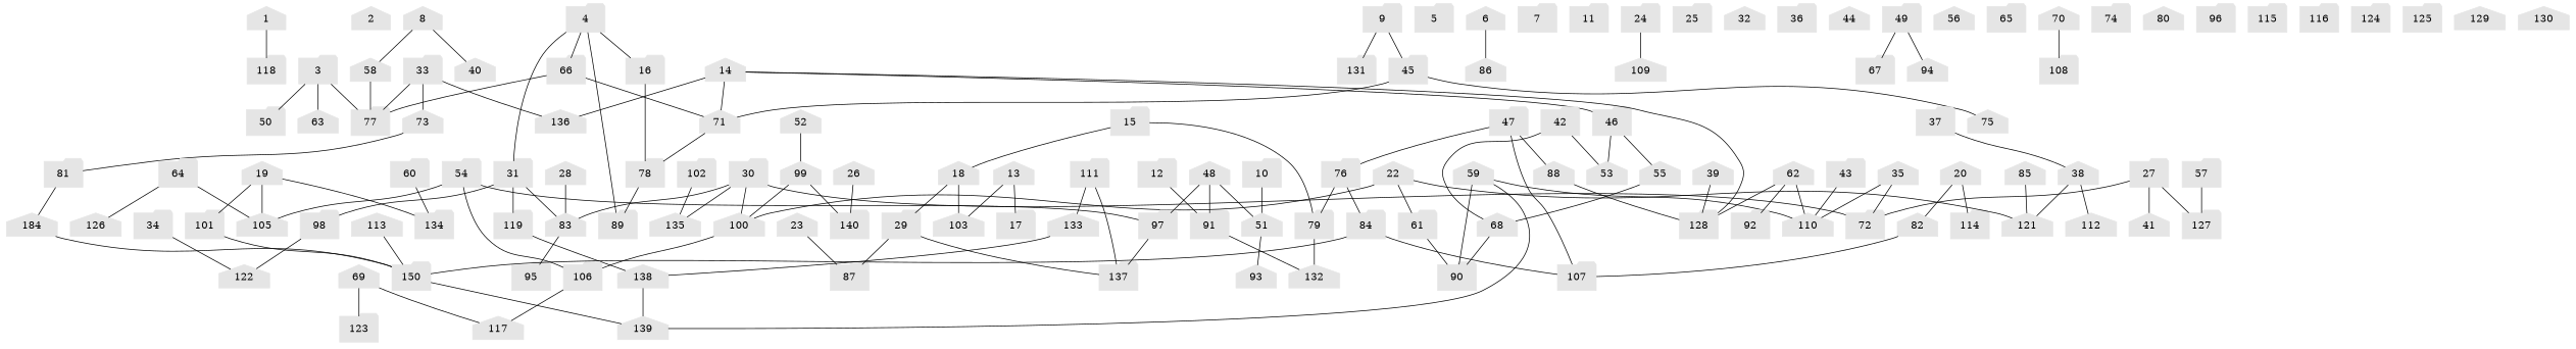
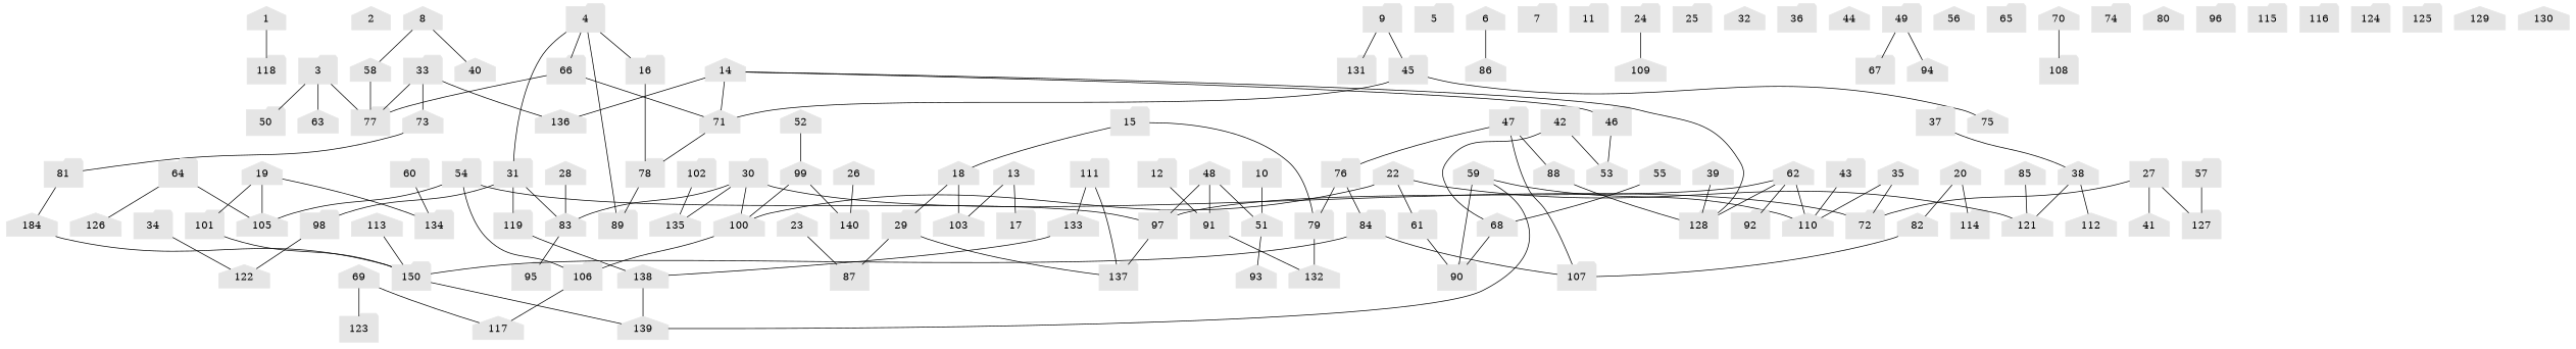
  graph {
    node [color=gray90 shape=folder style=filled]
    1 [shape=house]
    118
    2 [shape=house]
    3
    50
    63 [shape=house]
    77
    4
    16
    31
    66
    89
    78
    83 [shape=house]
    98
    119
    71 [shape=house]
    5
    6 [shape=house]
    86 [shape=house]
    7
    8 [shape=house]
    40 [shape=house]
    58 [shape=house]
    9
    45
    131
    75 [shape=house]
    51 [shape=house]
    10
    93 [shape=house]
    11
    12
    91
    132 [shape=house]
    13 [shape=house]
    17
    103 [shape=house]
    14 [shape=house]
    46
    128
    136 [shape=house]
    53 [shape=house]
    55 [shape=house]
    18 [shape=house]
    15
    79
    29
    138 [shape=house]
    139 [shape=house]
    87
    137
    19 [shape=house]
    101
    105 [shape=house]
    134
    n57 [label=150]
    20 [shape=house]
    82 [shape=house]
    114
    107
    22 [shape=house]
    61
    100 [shape=house]
    121 [shape=house]
    90
    106
    23 [shape=house]
    109 [shape=house]
    24
    25
    26 [shape=house]
    140
    41 [shape=house]
    27
    72
    127
    28 [shape=house]
    95
    30
    135 [shape=house]
    122 [shape=house]
    32 [shape=house]
    33
    73 [shape=house]
    81
    34
    35 [shape=house]
    110 [shape=house]
    36
    38 [shape=house]
    37
    112 [shape=house]
    39 [shape=house]
    42
    68 [shape=house]
    43
    44 [shape=house]
    47
    76
    88 [shape=house]
    84
    48 [shape=house]
    97
    49
    67
    94 [shape=house]
    52 [shape=house]
    99 [shape=house]
    54
    117 [shape=house]
    56 [shape=house]
    57
    59 [shape=house]
    60
    62 [shape=house]
    92
    64
    126 [shape=house]
    65
    69 [shape=house]
    123
    70 [shape=house]
    108
    n125 [label=184 shape=house]
    74
    80 [shape=house]
    85 [shape=house]
    96
    102
    111
    133 [shape=house]
    113 [shape=house]
    115
    116
    124
    125
    129 [shape=house]
    130 [shape=house]
    1 -- 118
    3 -- 50
    3 -- 63
    3 -- 77
    4 -- 16
    4 -- 31
    4 -- 66
    4 -- 89
    16 -- 78
    31 -- 83
    31 -- 98
    31 -- 119
    66 -- 77
    66 -- 71
    78 -- 89
    83 -- 95
    98 -- 122
    119 -- 138
    71 -- 78
    6 -- 86
    8 -- 40
    8 -- 58
    58 -- 77
    9 -- 45
    9 -- 131
    45 -- 71
    45 -- 75
    51 -- 93
    10 -- 51
    12 -- 91
    91 -- 132
    13 -- 17
    13 -- 103
    14 -- 71
    14 -- 46
    14 -- 128
    14 -- 136
    46 -- 53
-   46 -- 55
    55 -- 68
    18 -- 103
    18 -- 29
    15 -- 18
    15 -- 79
    79 -- 132
    29 -- 87
    29 -- 137
    138 -- 139
    19 -- 101
    19 -- 105
    19 -- 134
    101 -- n57
    n57 -- 139
    20 -- 82
    20 -- 114
    82 -- 107
    22 -- 61
    22 -- 100
    22 -- 121
    61 -- 90
    100 -- 106
    106 -- 117
    23 -- 87
    24 -- 109
    26 -- 140
    27 -- 41
    27 -- 72
    27 -- 127
    28 -- 83
    30 -- 83
    30 -- 100
    30 -- 72
    30 -- 135
    33 -- 77
    33 -- 136
    33 -- 73
    73 -- 81
    81 -- n125
    34 -- 122
    35 -- 72
    35 -- 110
    38 -- 121
    38 -- 112
    37 -- 38
    39 -- 128
    42 -- 53
    42 -- 68
    68 -- 90
    43 -- 110
    47 -- 107
    47 -- 76
    47 -- 88
    76 -- 79
    76 -- 84
    88 -- 128
    84 -- n57
    84 -- 107
    48 -- 51
    48 -- 91
    48 -- 97
    97 -- 137
    49 -- 67
    49 -- 94
    52 -- 99
    99 -- 100
    99 -- 140
    54 -- 105
    54 -- 106
    54 -- 97
    57 -- 127
    59 -- 139
    59 -- 90
    59 -- 110
    60 -- 134
    62 -- 128
    62 -- 110
+   62 -- 97
    62 -- 92
    64 -- 105
    64 -- 126
    69 -- 117
    69 -- 123
    70 -- 108
    n125 -- n57
    85 -- 121
    102 -- 135
    111 -- 137
    111 -- 133
    133 -- 138
    113 -- n57
  }
